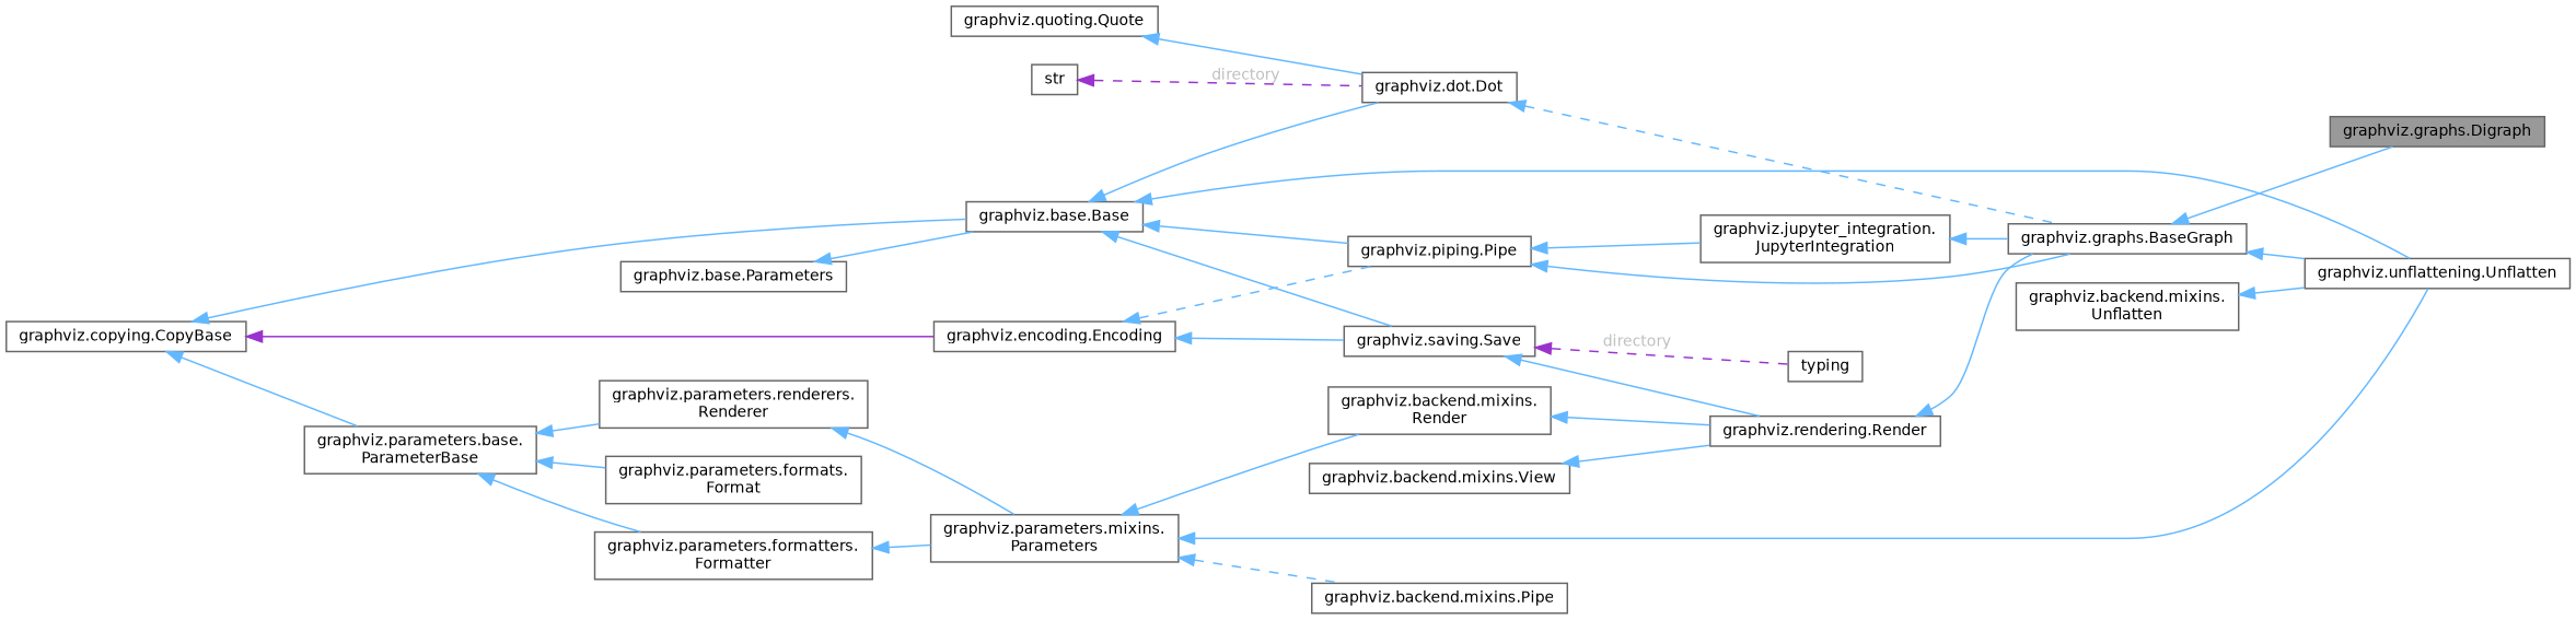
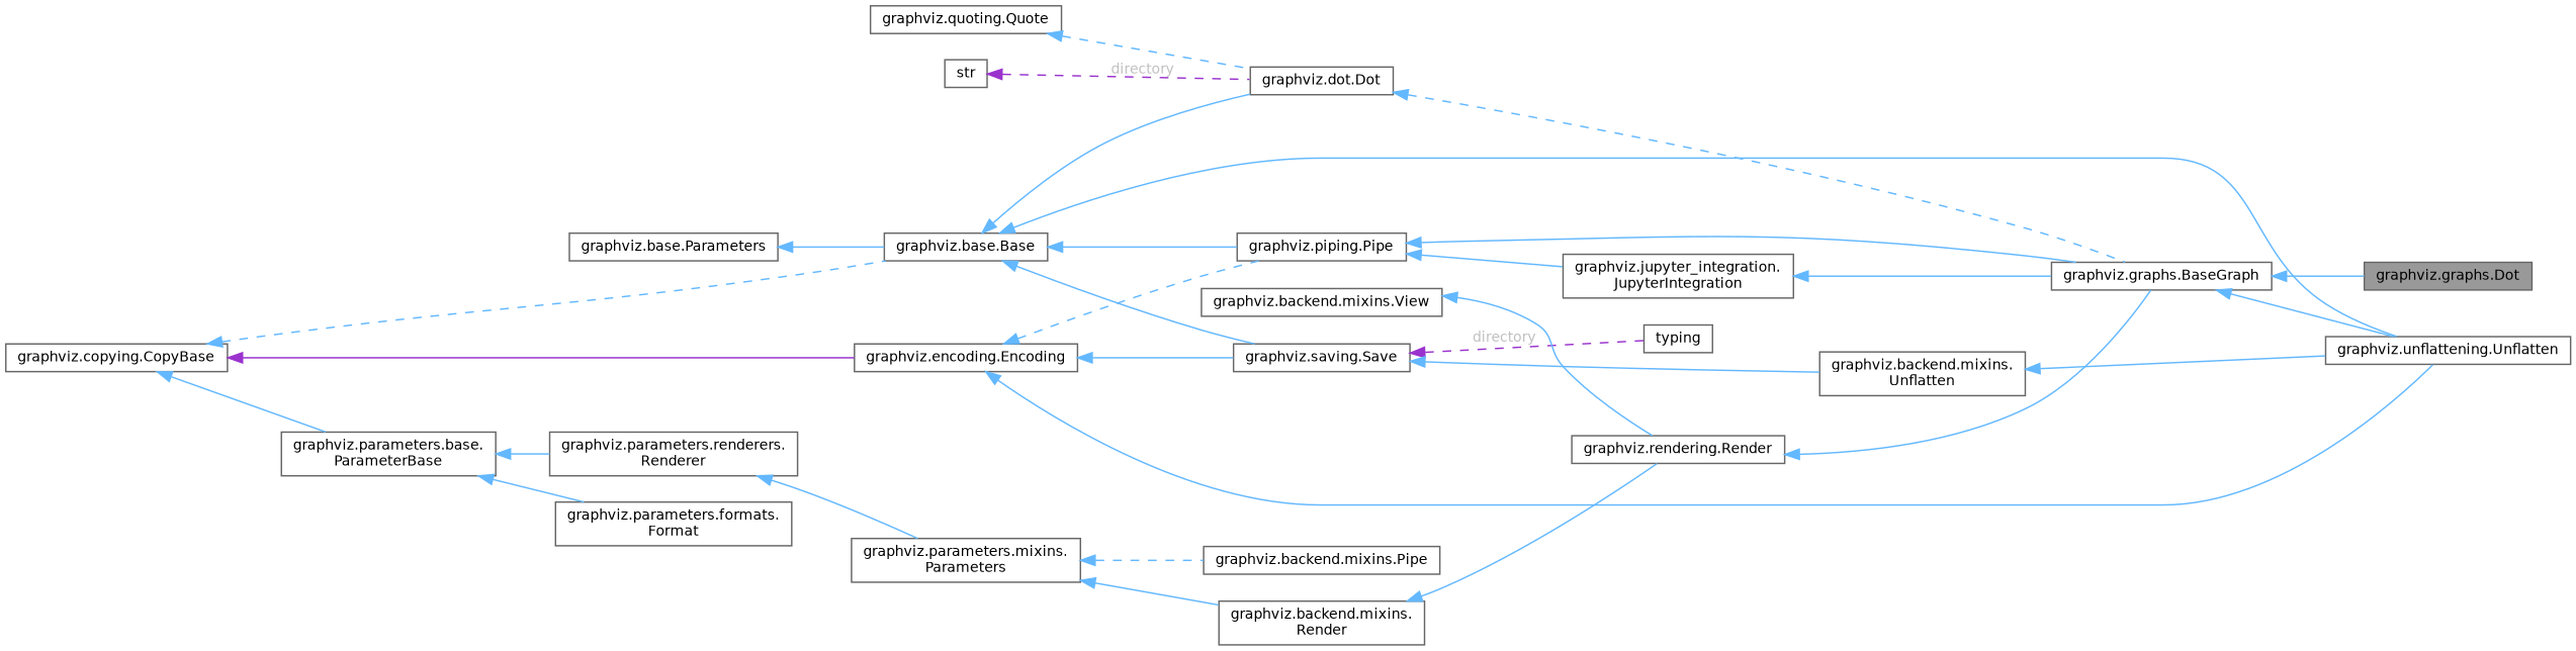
  digraph {
    rankdir=LR
    node [color=gray40 fillcolor=white fontname=Helvetica fontsize=10 shape=box style=filled]
    edge [color=steelblue1 dir=back fontname=Helvetica fontsize=10 labelfontname=Helvetica labelfontsize=10 style=solid]
-   n1 [fillcolor=grey60 fontcolor=black height=0.2 label="graphviz.graphs.Digraph" width=0.4]
+   n1 [fillcolor=grey60 fontcolor=black height=0.2 label="graphviz.graphs.Dot" width=0.4]
    n2 [height=0.2 label="graphviz.graphs.BaseGraph" width=0.4]
    n3 [height=0.2 label="graphviz.unflattening.Unflatten" width=0.4]
    n4 [height=0.2 label="graphviz.dot.Dot" width=0.4]
    n5 [height=0.2 label="graphviz.quoting.Quote" width=0.4]
    n6 [height=0.2 label="graphviz.base.Base" width=0.4]
    n7 [height=0.2 label="graphviz.saving.Save" width=0.4]
    n8 [height=0.2 label="graphviz.piping.Pipe" width=0.4]
    n9 [height=0.2 label="graphviz.rendering.Render" width=0.4]
    n10 [height=0.2 label=typing width=0.4]
    n11 [height=0.2 label="graphviz.jupyter_integration.\lJupyterIntegration" width=0.4]
    n12 [height=0.2 label="graphviz.base.Parameters" width=0.4]
    n13 [height=0.2 label="graphviz.copying.CopyBase" width=0.4]
    n14 [height=0.2 label="graphviz.encoding.Encoding" width=0.4]
    n15 [height=0.2 label="graphviz.parameters.base.\lParameterBase" width=0.4]
    n16 [height=0.2 label="graphviz.parameters.formats.\lFormat" width=0.4]
    n17 [height=0.2 label="graphviz.parameters.renderers.\lRenderer" width=0.4]
-   n18 [height=0.2 label="graphviz.parameters.formatters.\lFormatter" width=0.4]
    n19 [height=0.2 label=str width=0.4]
    n20 [height=0.2 label="graphviz.backend.mixins.\lRender" width=0.4]
    n21 [height=0.2 label="graphviz.parameters.mixins.\lParameters" width=0.4]
    n22 [height=0.2 label="graphviz.backend.mixins.Pipe" width=0.4]
    n23 [height=0.2 label="graphviz.backend.mixins.View" width=0.4]
    n24 [height=0.2 label="graphviz.backend.mixins.\lUnflatten" width=0.4]
    n2 -> n1
    n2 -> n3
    n4 -> n2 [style=dashed]
-   n5 -> n4
+   n5 -> n4 [style=dashed]
    n6 -> n3
    n6 -> n4
    n6 -> n7
    n6 -> n8
-   n7 -> n9
+   n7 -> n24
    n7 -> n10 [color=darkorchid3 fontcolor=grey label=" directory" style=dashed]
    n8 -> n2
    n8 -> n11
    n9 -> n2
    n11 -> n2
    n12 -> n6
-   n13 -> n6
+   n13 -> n6 [style=dashed]
    n13 -> n14 [color=darkorchid3]
    n13 -> n15
-   n21 -> n3
+   n14 -> n3
    n14 -> n7
    n14 -> n8 [style=dashed]
    n15 -> n16
    n15 -> n17
-   n15 -> n18
    n17 -> n21
-   n18 -> n21
    n19 -> n4 [color=darkorchid3 fontcolor=grey label=" directory" style=dashed]
    n20 -> n9
    n21 -> n20
    n21 -> n22 [style=dashed]
    n23 -> n9
    n24 -> n3
  }
